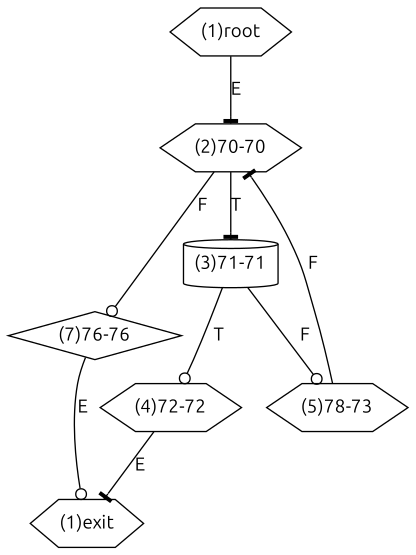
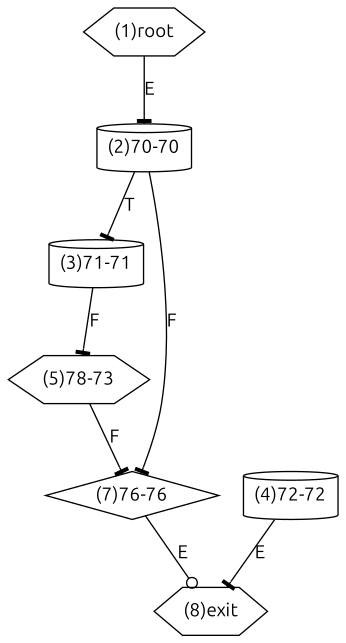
  digraph {
    fontname=Ubuntu
    node [fontname=Ubuntu shape=hexagon]
    edge [arrowhead=tee fontname=Ubuntu]
    n1 [label="(1)root"]
-   n2 [label="(2)70-70"]
+   n2 [label="(2)70-70" shape=cylinder]
    n3 [label="(3)71-71" shape=cylinder]
    n4 [label="(7)76-76" shape=diamond]
-   n5 [label="(4)72-72"]
+   n5 [label="(4)72-72" shape=cylinder]
    n6 [label="(5)78-73"]
-   n7 [label="(1)exit"]
+   n7 [label="(8)exit"]
    n1 -> n2 [label=E]
    n2 -> n3 [label=T]
-   n2 -> n4 [arrowhead=odot label=F]
-   n3 -> n5 [arrowhead=odot label=T]
-   n3 -> n6 [arrowhead=odot label=F]
+   n2 -> n4 [label=F]
+   n3 -> n6 [label=F]
    n4 -> n7 [arrowhead=odot label=E]
    n5 -> n7 [label=E]
-   n6 -> n2 [label=F]
+   n6 -> n4 [label=F]
  }
